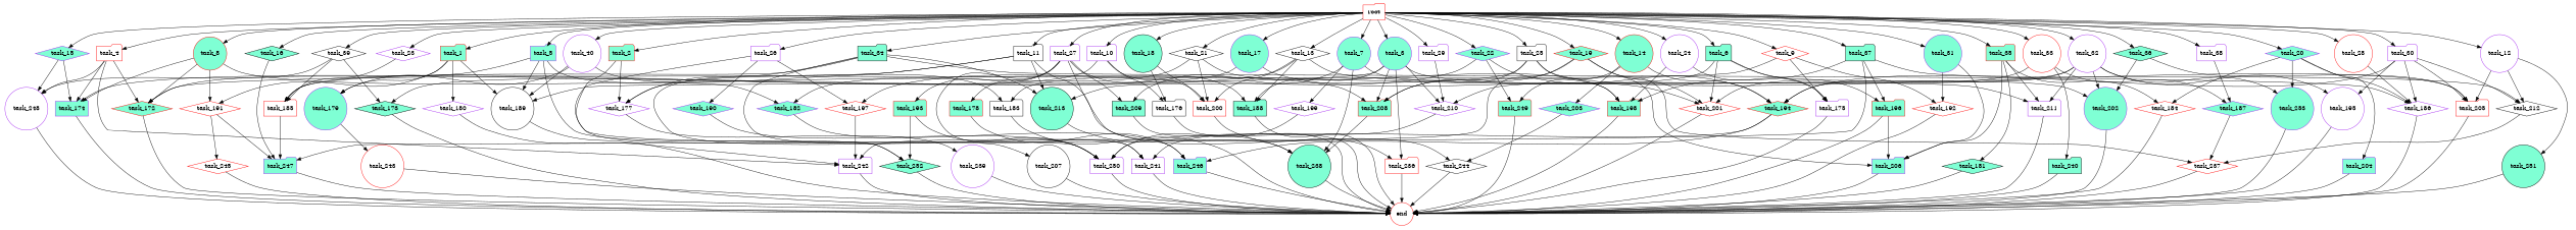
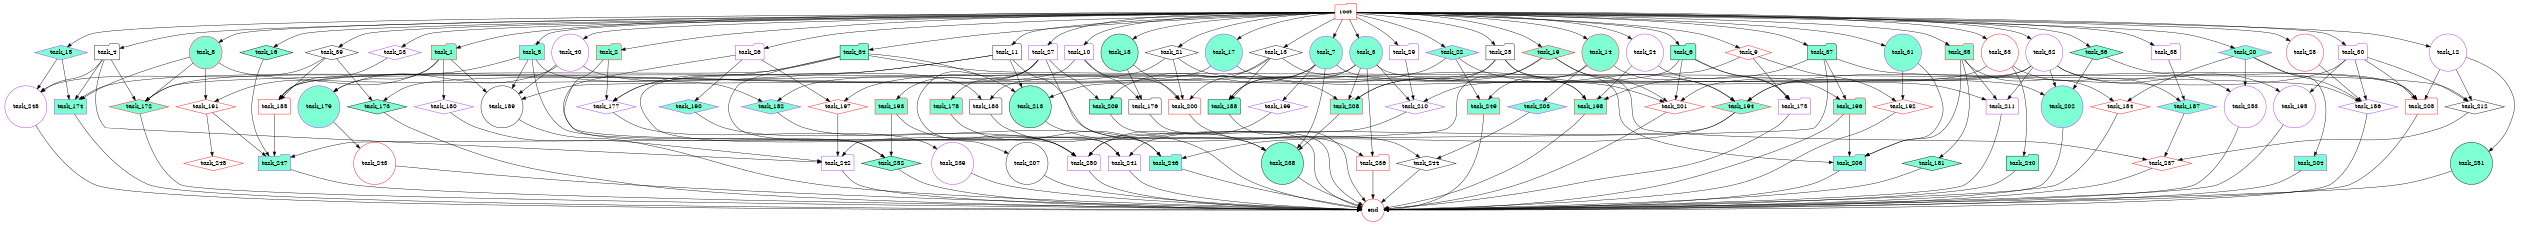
  digraph {
    node [color=purple fillcolor=white shape=folder style=filled]
    task_8 [color=red fillcolor=aquamarine shape=circle]
    task_208 [color=red fillcolor=aquamarine]
    task_191 [color=red shape=diamond]
    task_174 [fillcolor=aquamarine]
    task_172 [color=red fillcolor=aquamarine shape=diamond]
    task_238 [color=black fillcolor=aquamarine shape=circle]
    task_247 [fillcolor=aquamarine]
    task_245 [color=red shape=diamond]
    end [color=red shape=circle]
    task_239 [shape=circle]
    task_173 [color=black fillcolor=aquamarine shape=diamond]
    task_189 [color=black shape=circle]
    task_17 [fillcolor=aquamarine shape=circle]
    task_201 [color=red shape=diamond]
    task_204 [fillcolor=aquamarine]
    task_242
    task_35 [color=red fillcolor=aquamarine]
    task_211
    task_206 [fillcolor=aquamarine]
    task_181 [color=black fillcolor=aquamarine shape=diamond]
    task_184 [color=red shape=diamond]
    task_241
    task_252 [color=black fillcolor=aquamarine shape=diamond]
    task_26
    task_197 [color=red shape=diamond]
    task_190 [fillcolor=aquamarine shape=diamond]
    task_250
    task_15 [fillcolor=aquamarine shape=diamond]
    task_248 [shape=circle]
    task_178 [color=red fillcolor=aquamarine]
    task_246 [fillcolor=aquamarine]
    task_251 [color=black fillcolor=aquamarine shape=circle]
    task_209 [color=black fillcolor=aquamarine]
    task_33 [color=red shape=circle]
    task_240 [color=black fillcolor=aquamarine]
    task_187 [fillcolor=aquamarine shape=diamond]
    task_237 [color=red shape=diamond]
    task_186 [shape=diamond]
    task_205 [color=red]
    task_176 [color=black]
    task_13 [color=black shape=diamond]
    task_200 [color=red]
    task_188 [color=black fillcolor=aquamarine]
    task_236 [color=red]
    task_22 [fillcolor=aquamarine shape=diamond]
    task_194 [color=red fillcolor=aquamarine shape=diamond]
    task_249 [color=red fillcolor=aquamarine]
    task_5 [fillcolor=aquamarine]
    task_182 [fillcolor=aquamarine shape=diamond]
    task_36 [color=black fillcolor=aquamarine shape=diamond]
    task_202 [fillcolor=aquamarine shape=circle]
    task_6 [color=black fillcolor=aquamarine]
    task_183 [color=black]
    task_175
    task_196 [color=red fillcolor=aquamarine]
    task_7 [fillcolor=aquamarine shape=circle]
    task_198 [color=red fillcolor=aquamarine]
    task_199 [shape=diamond]
    task_30
    task_212 [color=black shape=diamond]
    task_195 [shape=circle]
    task_3 [fillcolor=aquamarine shape=circle]
    task_210 [shape=diamond]
    task_179 [fillcolor=aquamarine shape=circle]
    task_243 [color=red shape=circle]
    task_193 [color=red fillcolor=aquamarine]
    task_16 [color=black fillcolor=aquamarine shape=diamond]
-   task_253 [fillcolor=aquamarine shape=circle]
+   task_253 [shape=circle]
    root [color=red]
    task_12 [shape=circle]
    task_21 [color=black shape=diamond]
    task_18 [color=black fillcolor=aquamarine shape=circle]
    task_31 [fillcolor=aquamarine shape=circle]
    task_9 [color=red shape=diamond]
    task_28 [color=red shape=circle]
    task_29
    task_34 [color=black fillcolor=aquamarine]
    task_39 [color=black shape=diamond]
    task_10
    task_2 [color=red fillcolor=aquamarine]
    task_38
    task_14 [color=red fillcolor=aquamarine shape=circle]
    task_24 [shape=circle]
    task_19 [color=red fillcolor=aquamarine shape=diamond]
    task_32 [shape=circle]
    task_25 [color=black]
-   task_4 [color=red]
+   task_4 [color=black]
    task_40 [shape=circle]
    task_27
    task_23 [shape=diamond]
    task_37 [color=black fillcolor=aquamarine]
    task_1 [color=red fillcolor=aquamarine]
    task_11 [color=black]
    task_20 [fillcolor=aquamarine shape=diamond]
    task_192 [color=red shape=diamond]
    task_185 [color=red]
    task_177 [shape=diamond]
    task_213 [color=black fillcolor=aquamarine shape=circle]
    task_203 [fillcolor=aquamarine shape=diamond]
    task_180 [shape=diamond]
    task_244 [color=black shape=diamond]
    task_207 [color=black shape=circle]
    task_8 -> task_208
    task_8 -> task_191
    task_8 -> task_174
    task_8 -> task_172
    task_208 -> task_238
    task_191 -> task_247
    task_191 -> task_245
    task_174 -> end
    task_172 -> end
    task_238 -> end
    task_247 -> end
-   task_245 -> end
    task_239 -> end
    task_173 -> end
    task_189 -> end
    task_17 -> task_173
    task_17 -> task_201
    task_201 -> end
    task_204 -> end
    task_242 -> end
    task_35 -> task_211
    task_35 -> task_206
    task_35 -> task_181
    task_35 -> task_184
    task_211 -> end
    task_206 -> end
    task_181 -> end
    task_184 -> end
    task_241 -> end
    task_252 -> end
    task_26 -> task_252
    task_26 -> task_197
    task_26 -> task_190
    task_197 -> task_242
    task_190 -> task_250
    task_250 -> end
    task_15 -> task_174
    task_15 -> task_248
    task_248 -> end
    task_178 -> task_246
    task_246 -> end
    task_251 -> end
    task_209 -> end
    task_33 -> task_201
    task_33 -> task_240
    task_33 -> task_187
    task_240 -> end
    task_187 -> task_237
    task_237 -> end
    task_186 -> end
    task_205 -> end
    task_176 -> end
    task_13 -> task_174
    task_13 -> task_211
    task_13 -> task_200
    task_13 -> task_188
    task_200 -> task_236
    task_188 -> end
    task_236 -> end
    task_22 -> task_197
    task_22 -> task_194
    task_22 -> task_249
    task_194 -> task_250
    task_194 -> task_246
    task_249 -> end
    task_5 -> task_172
    task_5 -> task_189
    task_5 -> task_252
    task_5 -> task_182
    task_182 -> task_246
    task_36 -> task_205
    task_36 -> task_202
    task_202 -> end
    task_6 -> task_201
    task_6 -> task_183
    task_6 -> task_175
    task_6 -> task_196
    task_183 -> end
    task_175 -> end
    task_196 -> end
    task_196 -> task_206
    task_7 -> task_238
    task_7 -> task_209
    task_7 -> task_198
    task_7 -> task_199
    task_198 -> end
    task_199 -> task_250
    task_30 -> task_186
    task_30 -> task_205
    task_30 -> task_194
    task_30 -> task_212
    task_30 -> task_195
    task_212 -> task_237
    task_195 -> end
    task_3 -> task_208
    task_3 -> task_189
    task_3 -> task_188
    task_3 -> task_236
    task_3 -> task_202
    task_3 -> task_210
    task_210 -> task_241
    task_179 -> task_243
    task_243 -> end
    task_193 -> task_252
    task_193 -> task_250
    task_16 -> task_247
    task_253 -> end
    root -> task_8
    root -> task_17
    root -> task_35
    root -> task_26
    root -> task_15
    root -> task_33
    root -> task_13
    root -> task_22
    root -> task_5
    root -> task_36
    root -> task_6
    root -> task_7
    root -> task_30
    root -> task_3
    root -> task_16
    root -> task_12
    root -> task_21
    root -> task_18
    root -> task_31
    root -> task_9
    root -> task_28
    root -> task_29
    root -> task_34
    root -> task_39
    root -> task_10
    root -> task_2
    root -> task_38
    root -> task_14
    root -> task_24
    root -> task_19
    root -> task_32
    root -> task_25
    root -> task_4
    root -> task_40
    root -> task_27
    root -> task_23
    root -> task_37
    root -> task_1
    root -> task_11
    root -> task_20
    task_12 -> task_251
    task_12 -> task_205
    task_12 -> task_212
    task_21 -> task_200
    task_21 -> task_182
    task_21 -> task_198
    task_18 -> task_176
    task_18 -> task_200
    task_31 -> task_206
    task_31 -> task_192
    task_9 -> task_172
    task_9 -> task_175
    task_9 -> task_192
    task_28 -> task_186
    task_29 -> task_210
    task_34 -> task_241
    task_34 -> task_186
    task_34 -> task_185
    task_34 -> task_177
    task_34 -> task_213
    task_39 -> task_173
    task_39 -> task_248
    task_39 -> task_185
    task_10 -> task_176
    task_10 -> task_200
    task_10 -> task_185
    task_2 -> task_250
    task_2 -> task_177
    task_38 -> task_187
    task_14 -> task_194
    task_14 -> task_249
    task_14 -> task_203
    task_24 -> task_175
    task_24 -> task_198
    task_19 -> task_208
    task_19 -> task_201
    task_19 -> task_242
    task_19 -> task_237
    task_32 -> task_211
    task_32 -> task_194
    task_32 -> task_202
    task_32 -> task_195
    task_32 -> task_210
    task_32 -> task_253
    task_25 -> task_208
    task_25 -> task_206
    task_25 -> task_205
    task_25 -> task_213
    task_4 -> task_174
    task_4 -> task_172
    task_4 -> task_242
    task_4 -> task_248
    task_40 -> task_189
    task_40 -> task_183
    task_40 -> task_179
    task_27 -> task_238
    task_27 -> task_241
    task_27 -> task_178
    task_27 -> task_209
-   task_27 -> task_188
+   task_7 -> task_188
    task_27 -> task_193
    task_23 -> task_185
    task_37 -> task_247
    task_37 -> task_196
    task_37 -> task_198
    task_37 -> task_212
    task_1 -> task_191
    task_1 -> task_189
    task_1 -> task_179
    task_1 -> task_180
    task_11 -> task_177
    task_11 -> task_213
    task_11 -> task_244
    task_11 -> task_207
    task_20 -> task_204
    task_20 -> task_184
    task_20 -> task_186
    task_20 -> task_253
    task_192 -> end
    task_185 -> task_247
    task_177 -> task_239
    task_213 -> task_238
    task_203 -> task_244
    task_180 -> task_242
    task_244 -> end
    task_207 -> end
  }
